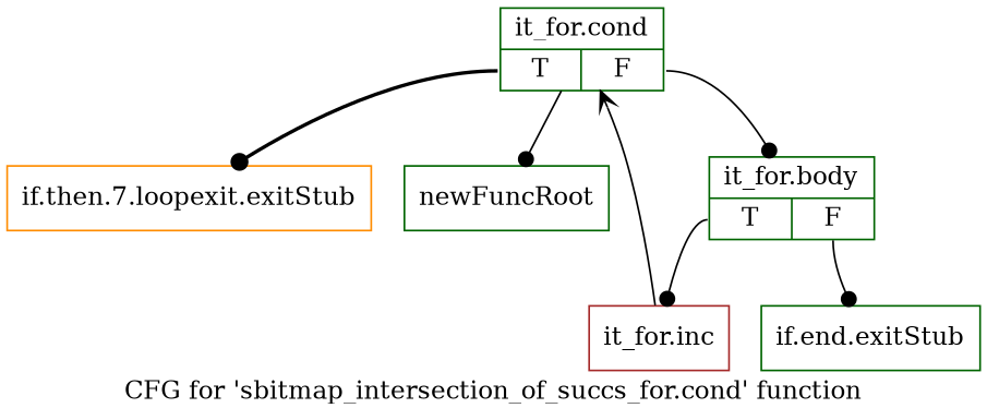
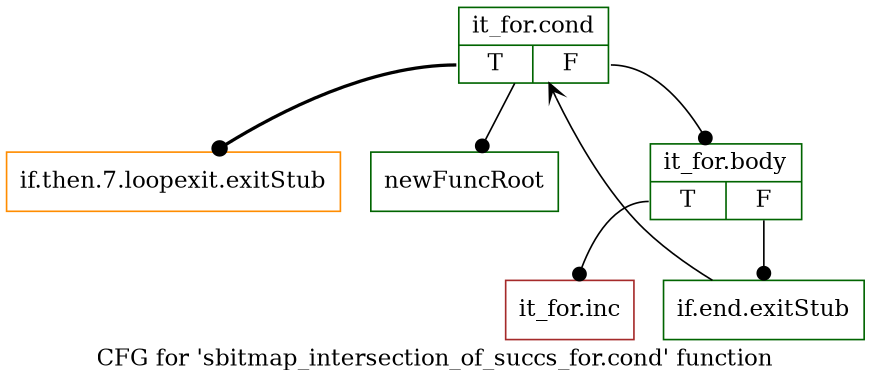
  digraph {
    label="CFG for 'sbitmap_intersection_of_succs_for.cond' function"
    node [color=darkgreen shape=record]
    edge [arrowhead=dot style=solid]
    n1 [label="{newFuncRoot}"]
    n2 [label="{it_for.cond|{<s0>T|<s1>F}}"]
    n3 [color=darkorange label="{if.then.7.loopexit.exitStub}"]
    n4 [label="{it_for.body|{<s0>T|<s1>F}}"]
    n5 [label="{if.end.exitStub}"]
    n6 [color=brown label="{it_for.inc}"]
    n2 -> n1
    n2 -> n3 [style=bold tailport=s0]
    n2 -> n4 [tailport=s1]
    n4 -> n5 [tailport=s1]
    n4 -> n6 [tailport=s0]
-   n6 -> n2 [arrowhead=vee]
+   n5 -> n2 [arrowhead=vee]
  }
